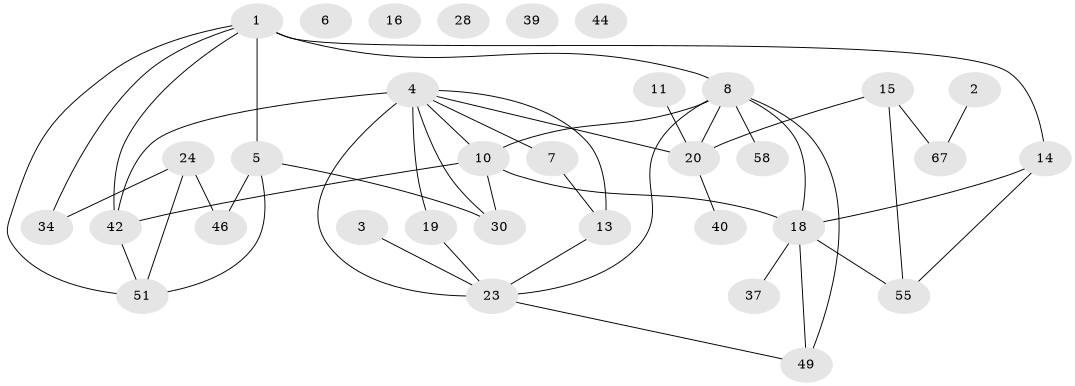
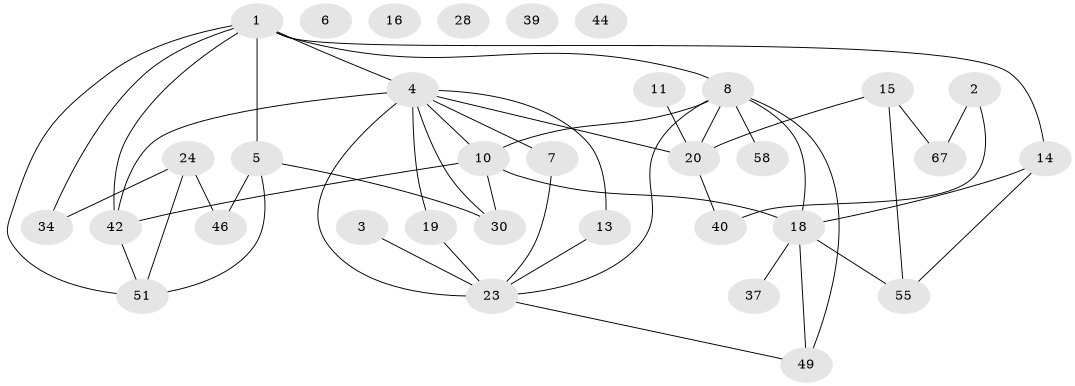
  graph {
    node [color=gray90 style=filled]
    1 [super="+21+9"]
    4 [super="+12"]
    5 [super="+46"]
    8 [super="+17"]
    14 [super="+50"]
    34
    n7 [label=42 super="+52"]
    51 [super="+60"]
    20 [super="+31"]
    23 [super="+36"]
    7 [super="+66"]
    10 [super="+25"]
    13 [super="+29"]
    19 [super="+33"]
    30 [super="+56+53"]
    n16 [label=46]
    18 [super="+22+26"]
    49
    58
    55
    40
    2
    67
    3
    6
    37
    11
    15 [super="+45"]
    16
    24 [super="+35"]
    28
    39 [super="+54"]
    44
+   1 -- 4
    1 -- 5
    1 -- 8
    1 -- 14
    1 -- 34
    1 -- n7
    1 -- 51
    4 -- n7
    4 -- 20
    4 -- 23 [weight=2]
    4 -- 7
    4 -- 10
    4 -- 13
    4 -- 19
    4 -- 30
    5 -- 51
    5 -- 30
    5 -- n16
    8 -- 20
    8 -- 23
    8 -- 10
    8 -- 18
    8 -- 49
    8 -- 58
    14 -- 18
    14 -- 55
    n7 -- 51
    20 -- 40
    23 -- 49
-   7 -- 13
+   7 -- 23
    10 -- n7
    10 -- 30
    10 -- 18
    13 -- 23
    19 -- 23
    18 -- 49
    18 -- 55
    18 -- 37
+   2 -- 40
    2 -- 67
    3 -- 23
    11 -- 20
    15 -- 20
    15 -- 55
    15 -- 67
    24 -- 34
    24 -- 51
    24 -- n16
  }
